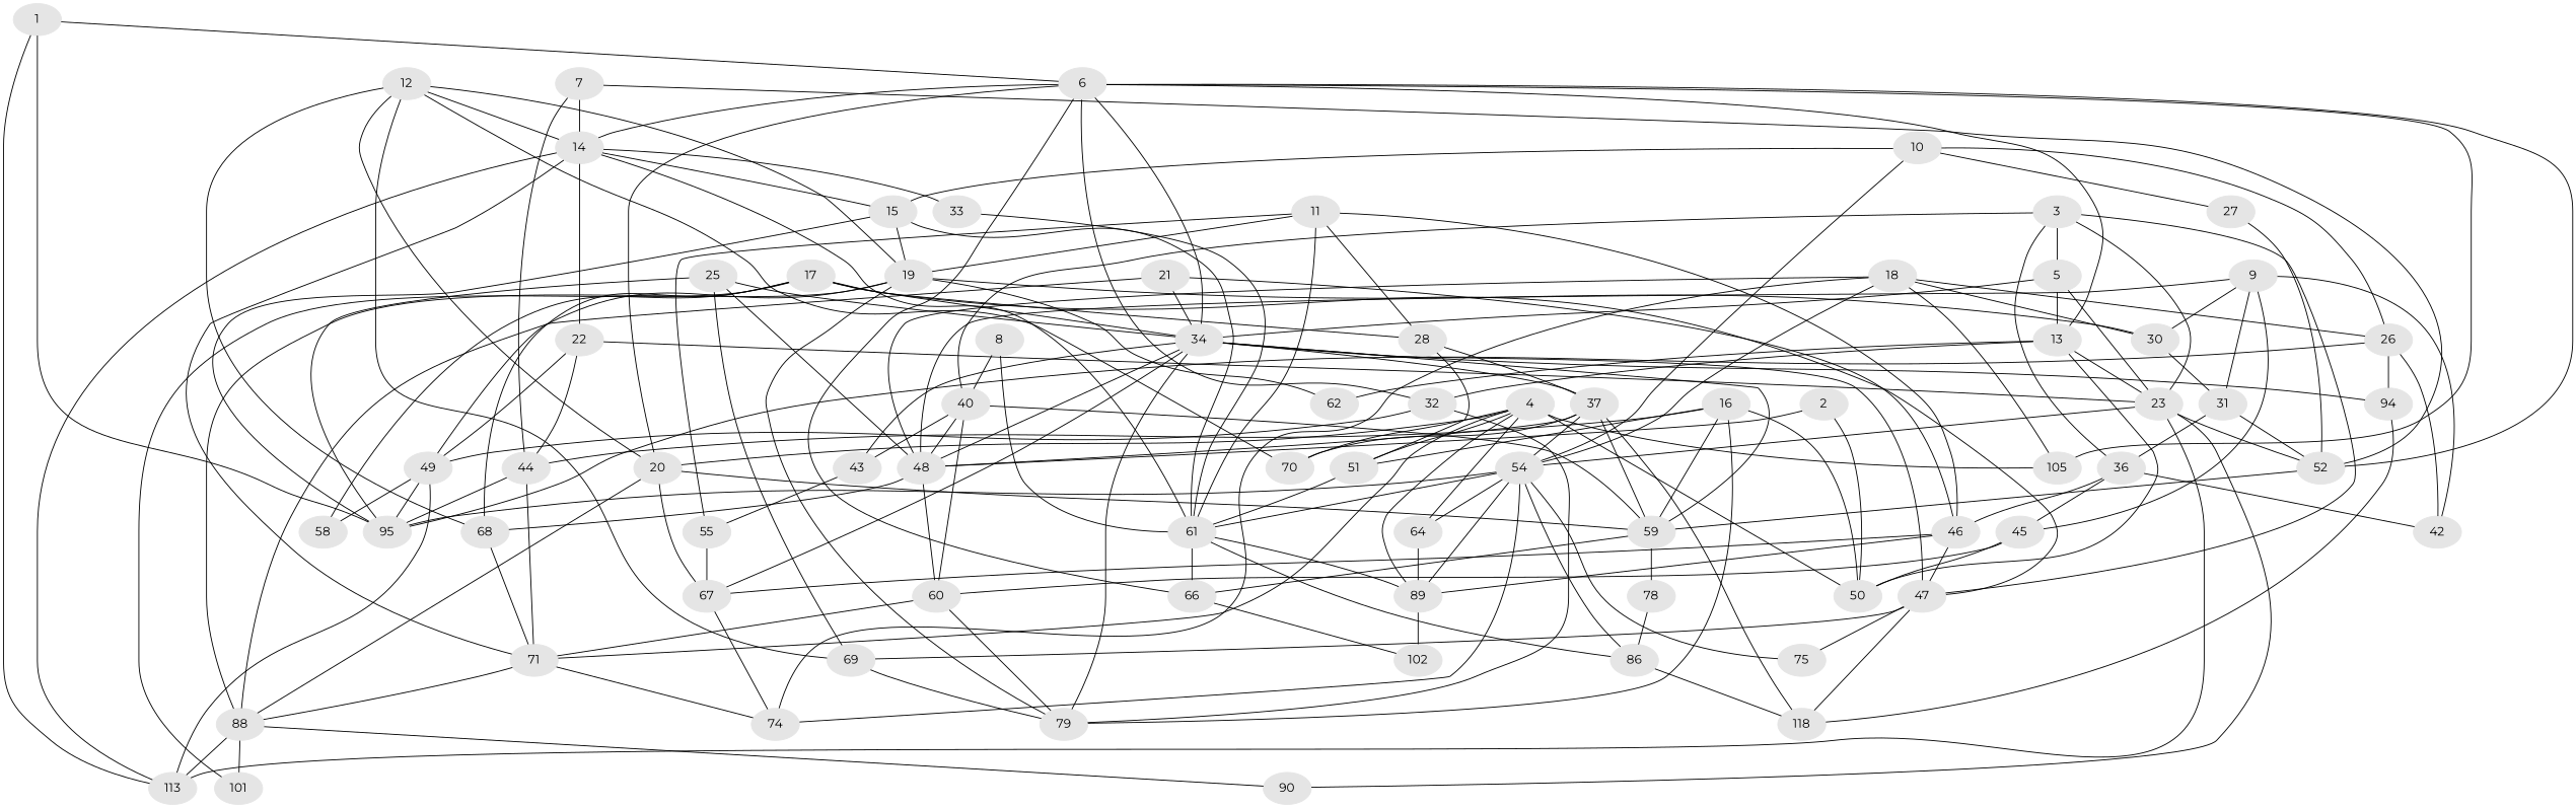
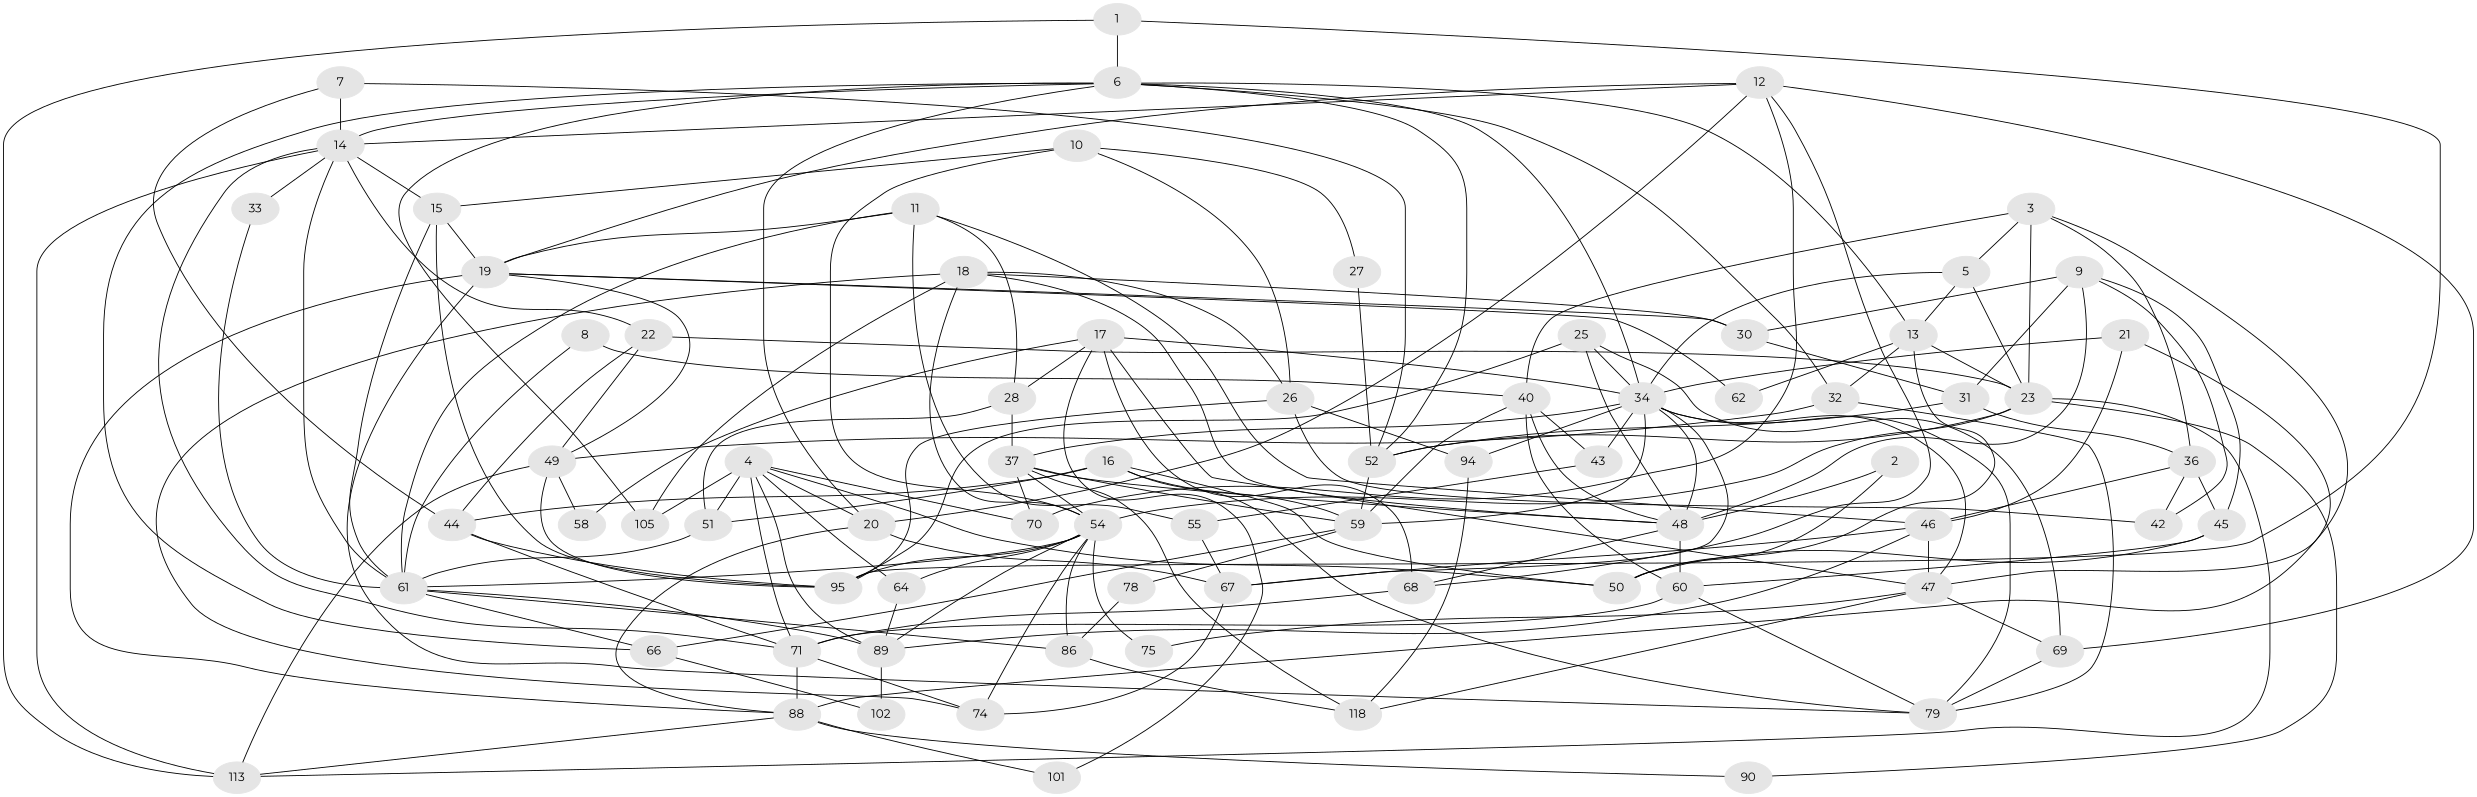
  graph {
    fontname=Montserrat
    node [color=gray90 fontname=Montserrat style=filled]
    edge [fontname=Montserrat]
    6 [super="+116"]
    20 [super="+91"]
    105
    13 [super="+112"]
    34 [super="+51"]
    14 [super="+108"]
    32
    52 [super="+72"]
    66
    1
    95 [super="+97"]
    113
    48 [super="+56"]
    68
    60 [super="+76"]
    2
    50
    5 [super="+114"]
    23 [super="+81"]
    3
    36 [super="+63"]
    40 [super="+98"]
    47 [super="+84"]
    54 [super="+93"]
    90
    42
    45 [super="+87"]
    46 [super="+65"]
    59 [super="+96"]
    43
    69 [super="+115"]
    118
    75
    4 [super="+73"]
    n35 [label=51]
    64 [super="+83"]
    70
    71 [super="+107"]
    89 [super="+111"]
    88
    67 [super="+103"]
    61 [super="+85"]
    74
    102
    62
    79 [super="+82"]
    94 [super="+110"]
    37 [super="+57"]
    15 [super="+99"]
    22
    33
    49 [super="+80"]
    7
    44 [super="+92"]
    8
    86 [super="+109"]
    9 [super="+77"]
    30
    31
    10 [super="+39"]
    26 [super="+117"]
    27
    19 [super="+104"]
    11 [super="+24"]
    28 [super="+100"]
    55
    12 [super="+38"]
    16
    78
    17 [super="+35"]
    58
    101
    18 [super="+53"]
    21
    25 [super="+29"]
    6 -- 20
    6 -- 105
    6 -- 13
    6 -- 34
    6 -- 14
    6 -- 32
    6 -- 52
    6 -- 66
-   20 -- 59
    20 -- 88
    20 -- 67
    13 -- 32
    13 -- 50
    13 -- 23
    13 -- 62
    34 -- 48
    34 -- 47
    34 -- 59
    34 -- 43
    34 -- 67
    34 -- 79
    34 -- 94
    34 -- 37
    14 -- 113
    14 -- 71
    14 -- 61
    14 -- 15 [weight=2]
    14 -- 22
    14 -- 33
    32 -- 79
    32 -- 49
    52 -- 59
    66 -- 102
    1 -- 6
    1 -- 95
    1 -- 113
    48 -- 68
    48 -- 60 [weight=2]
    68 -- 71
    60 -- 71
    60 -- 79
    2 -- 48
    2 -- 50
    5 -- 13
    5 -- 34
    5 -- 23
    23 -- 52 [weight=2]
    23 -- 113
    23 -- 54
    23 -- 90
    3 -- 5
    3 -- 23
    3 -- 36
    3 -- 40
    3 -- 47
    36 -- 42
    36 -- 45
    36 -- 46
    40 -- 48
    40 -- 60
    40 -- 59
    40 -- 43
    47 -- 69
    47 -- 118
    47 -- 75
    54 -- 95
    54 -- 75
    54 -- 64
    54 -- 89
    54 -- 61
    54 -- 74
    54 -- 86
    45 -- 60
    45 -- 50
    46 -- 47
    46 -- 89
    46 -- 67
    59 -- 66
    59 -- 78
    43 -- 55
    69 -- 79
    4 -- 20
    4 -- 105
    4 -- 50
    4 -- n35
    4 -- 64
    4 -- 70
    4 -- 71
    4 -- 89
    n35 -- 61
    64 -- 89
    71 -- 88
    71 -- 74
    89 -- 102 [weight=2]
    88 -- 113
    88 -- 90
    88 -- 101
    67 -- 74
    61 -- 66
    61 -- 89
    61 -- 86
    94 -- 118
    37 -- 48
    37 -- 54
    37 -- 59
    37 -- 118
    37 -- 70
    15 -- 95
    15 -- 61
    15 -- 19
    22 -- 23
    22 -- 49
    22 -- 44
    33 -- 61
    49 -- 95
    49 -- 113
    49 -- 58
    7 -- 14
    7 -- 52
    7 -- 44
    44 -- 95
    44 -- 71
    8 -- 40
    8 -- 61
    86 -- 118
    9 -- 48
    9 -- 42
    9 -- 45
    9 -- 30
    9 -- 31
    30 -- 31
    31 -- 52
    31 -- 36
    10 -- 54
    10 -- 15
    10 -- 26
    10 -- 27
    26 -- 95
    26 -- 42
    26 -- 94
    27 -- 52
    19 -- 88
    19 -- 62
    19 -- 79
    19 -- 49
    19 -- 30
    11 -- 46
    11 -- 61
    11 -- 19
    11 -- 28
    11 -- 55
    28 -- n35
    28 -- 37
    55 -- 67
    12 -- 20
    12 -- 14
    12 -- 68
    12 -- 69
    12 -- 70
    12 -- 19
    16 -- 50
    16 -- 59
    16 -- n35
    16 -- 79
    16 -- 44
    78 -- 86
    17 -- 34
    17 -- 68
    17 -- 47
    17 -- 28
    17 -- 58
    17 -- 101
    18 -- 105
    18 -- 48
    18 -- 54
    18 -- 74
    18 -- 30
    18 -- 26
    21 -- 34
    21 -- 46 [weight=2]
    21 -- 88
    25 -- 34
    25 -- 95
    25 -- 48
    25 -- 69
  }
